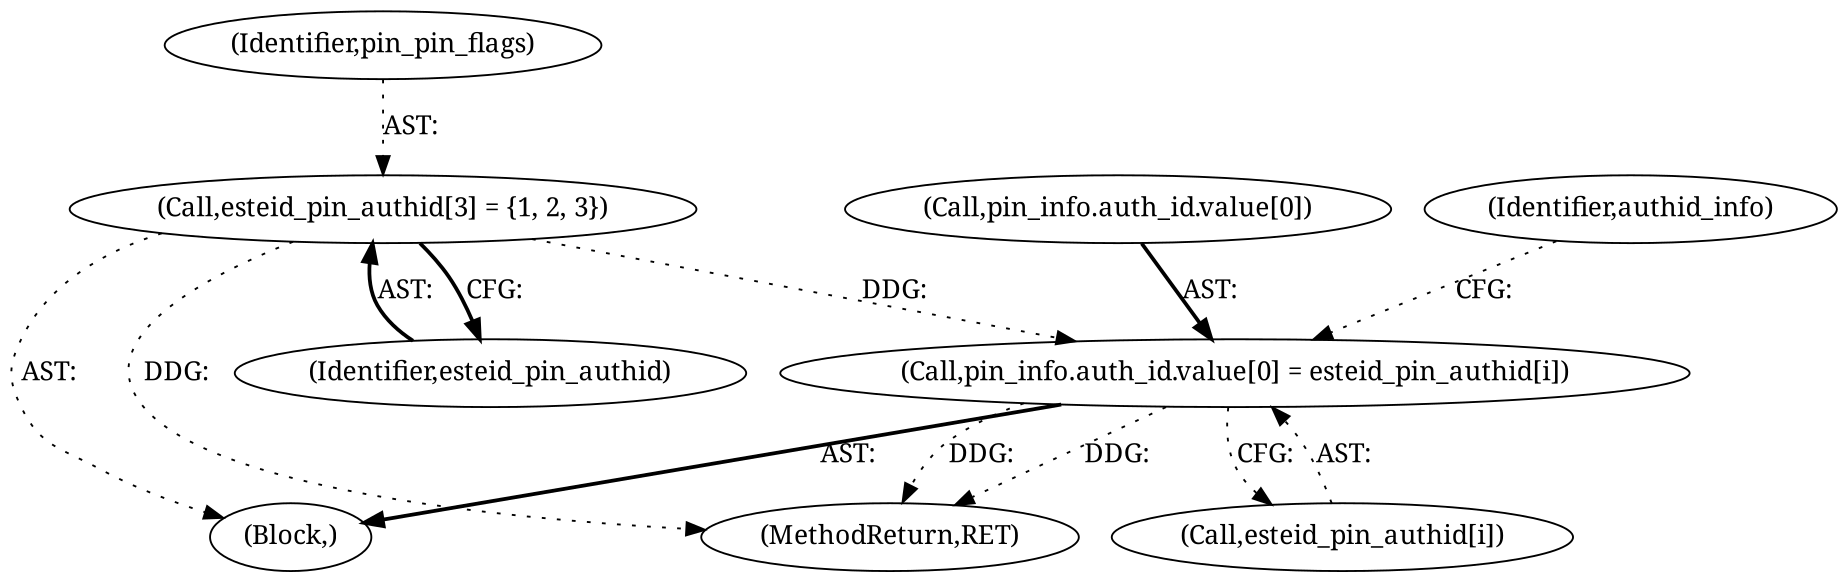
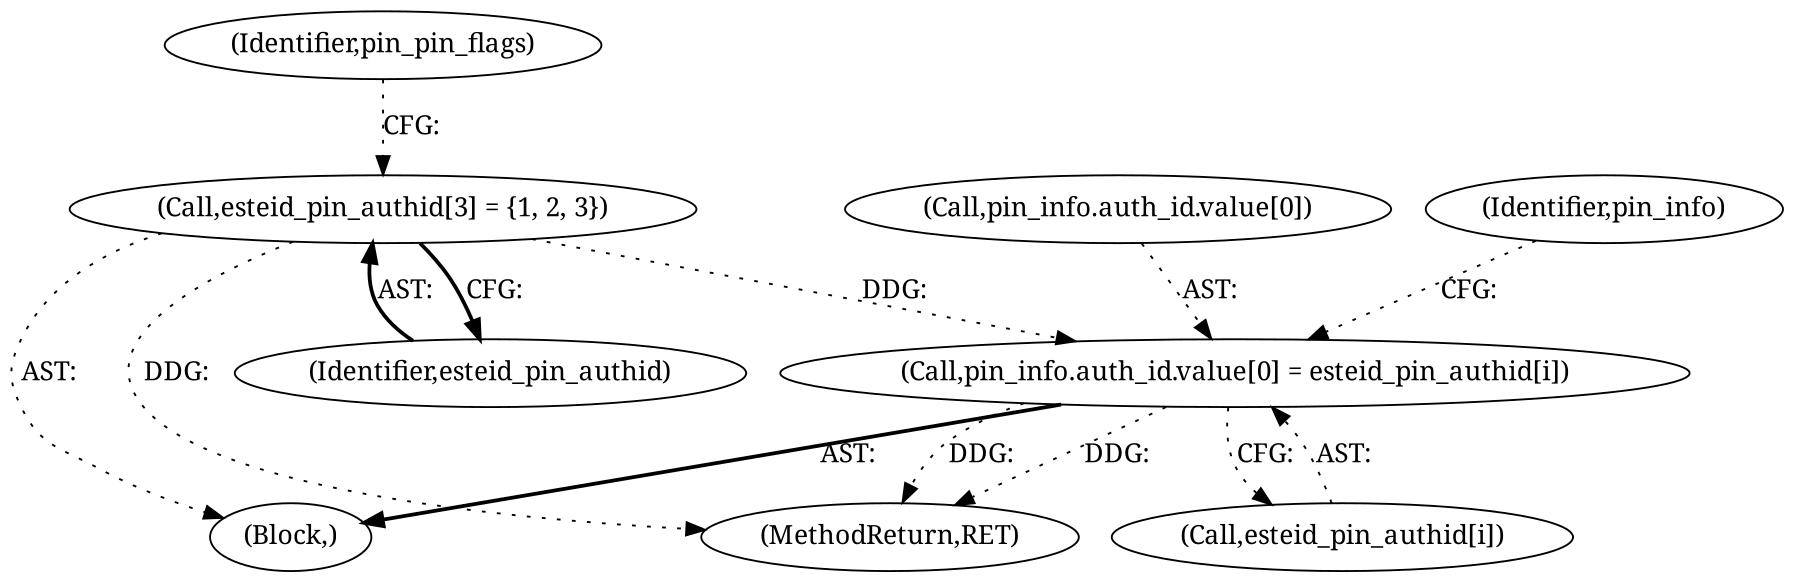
  digraph {
    fontname="Noto Serif"
    node [fontname="Noto Serif"]
    edge [fontname="Noto Serif" style=dotted]
    n1 [label="(Call,pin_info.auth_id.value[0] = esteid_pin_authid[i])"]
    n2 [label="(MethodReturn,RET)"]
    n3 [label="(Block,)"]
    n4 [label="(Call,esteid_pin_authid[i])"]
    n5 [label="(Call,esteid_pin_authid[3] = {1, 2, 3})"]
    n6 [label="(Identifier,esteid_pin_authid)"]
-   n7 [label="(Identifier,authid_info)"]
+   n7 [label="(Identifier,pin_info)"]
    n8 [label="(Identifier,pin_pin_flags)"]
    n9 [label="(Call,pin_info.auth_id.value[0])"]
    n1 -> n2 [label="DDG: "]
    n1 -> n2 [label="DDG: "]
    n1 -> n3 [label="AST: " style=bold]
    n1 -> n4 [label="CFG: "]
    n4 -> n1 [label="AST: "]
    n5 -> n1 [label="DDG: "]
    n5 -> n2 [label="DDG: "]
    n5 -> n3 [label="AST: "]
    n5 -> n6 [label="CFG: " style=bold]
    n6 -> n5 [label="AST: " style=bold]
    n7 -> n1 [label="CFG: "]
-   n8 -> n5 [label="AST: "]
-   n9 -> n1 [label="AST: " style=bold]
+   n8 -> n5 [label="CFG: "]
+   n9 -> n1 [label="AST: "]
  }
